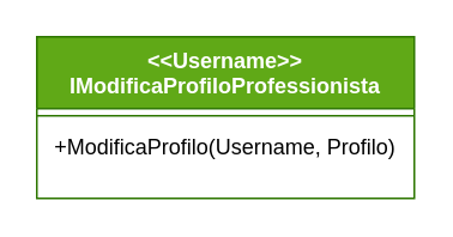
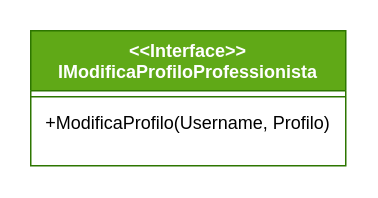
  <mxCell id="0" />
  <mxCell id="1" parent="0" />
- <mxCell id="2" value="&lt;div&gt;&amp;lt;&amp;lt;Username&amp;gt;&amp;gt;&lt;/div&gt;&lt;div&gt;IModificaProfiloProfessionista&lt;br&gt;&lt;/div&gt;" style="swimlane;fontStyle=1;align=center;verticalAlign=top;childLayout=stackLayout;horizontal=1;startSize=40;horizontalStack=0;resizeParent=1;resizeParentMax=0;resizeLast=0;collapsible=1;marginBottom=0;whiteSpace=wrap;html=1;fillColor=#60a917;fontColor=#ffffff;strokeColor=#2D7600;" parent="1" vertex="1"><mxGeometry x="20" y="20" width="210" height="90" as="geometry" /></mxCell>
+ <mxCell id="2" value="&lt;div&gt;&amp;lt;&amp;lt;Interface&amp;gt;&amp;gt;&lt;/div&gt;&lt;div&gt;IModificaProfiloProfessionista&lt;br&gt;&lt;/div&gt;" style="swimlane;fontStyle=1;align=center;verticalAlign=top;childLayout=stackLayout;horizontal=1;startSize=40;horizontalStack=0;resizeParent=1;resizeParentMax=0;resizeLast=0;collapsible=1;marginBottom=0;whiteSpace=wrap;html=1;fillColor=#60a917;fontColor=#ffffff;strokeColor=#2D7600;" parent="1" vertex="1"><mxGeometry x="20" y="20" width="210" height="90" as="geometry" /></mxCell>
  <mxCell id="3" value="" style="line;strokeWidth=1;fillColor=none;align=left;verticalAlign=middle;spacingTop=-1;spacingLeft=3;spacingRight=3;rotatable=0;labelPosition=right;points=[];portConstraint=eastwest;strokeColor=inherit;" parent="2" vertex="1"><mxGeometry y="40" width="210" height="8" as="geometry" /></mxCell>
  <mxCell id="4" value="+ModificaProfilo(Username, Profilo)" style="text;strokeColor=none;fillColor=none;align=center;verticalAlign=top;spacingLeft=4;spacingRight=4;overflow=hidden;rotatable=0;points=[[0,0.5],[1,0.5]];portConstraint=eastwest;whiteSpace=wrap;html=1;" parent="2" vertex="1"><mxGeometry y="48" width="210" height="42" as="geometry" /></mxCell>
